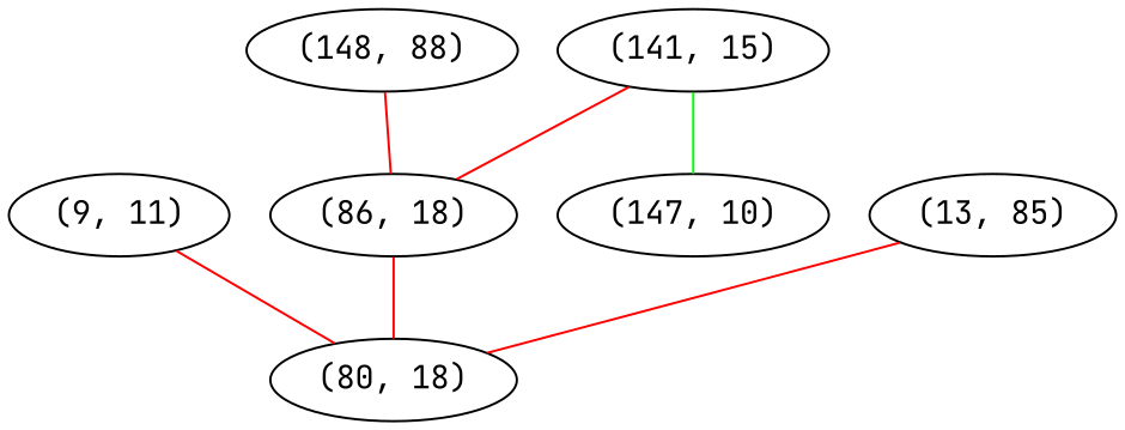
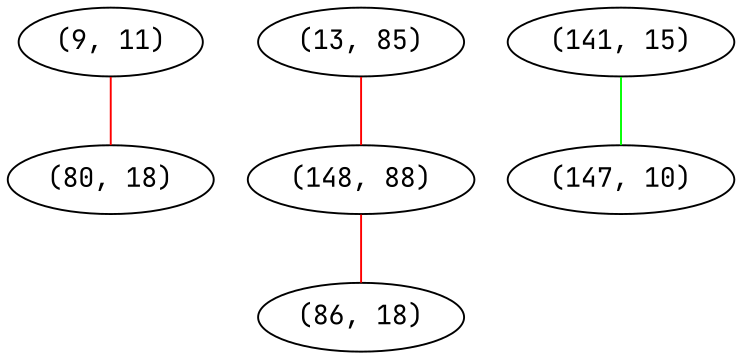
  graph {
    fontname="JetBrains Mono"
    node [fontname="JetBrains Mono"]
    edge [color=red fontname="JetBrains Mono" weight=1]
    "(9, 11)"
    "(80, 18)"
    "(148, 88)"
    "(86, 18)"
    "(141, 15)"
    "(147, 10)"
    "(13, 85)"
    "(9, 11)" -- "(80, 18)"
    "(148, 88)" -- "(86, 18)"
-   "(86, 18)" -- "(80, 18)"
-   "(141, 15)" -- "(86, 18)"
    "(141, 15)" -- "(147, 10)" [color=green weight=2]
-   "(13, 85)" -- "(80, 18)"
+   "(13, 85)" -- "(148, 88)"
  }
